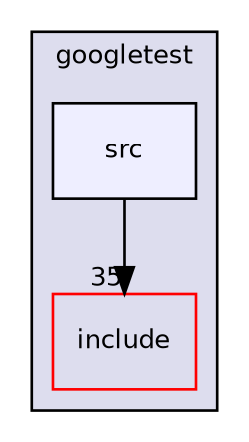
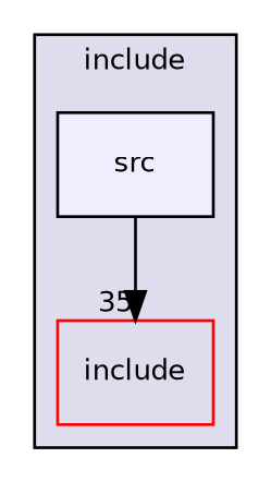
  digraph {
    compound=true
    node [fontname=Helvetica fontsize=10 shape=box]
    n1 [color=red label=include]
    n2 [fillcolor="#eeeeff" label=src pencolor=black style=filled]
    subgraph cluster_1 {
      bgcolor="#ddddee"
      fontname=Helvetica
      fontsize=10
-     label=googletest
+     label=include
      pencolor=black
      n1
      n2
    }
    n2 -> n1 [headlabel=35 labeldistance=1.5 labelfontname=Helvetica labelfontsize=10]
  }
